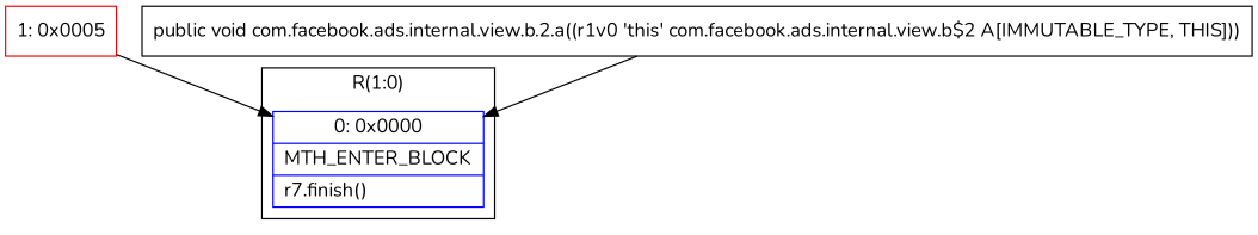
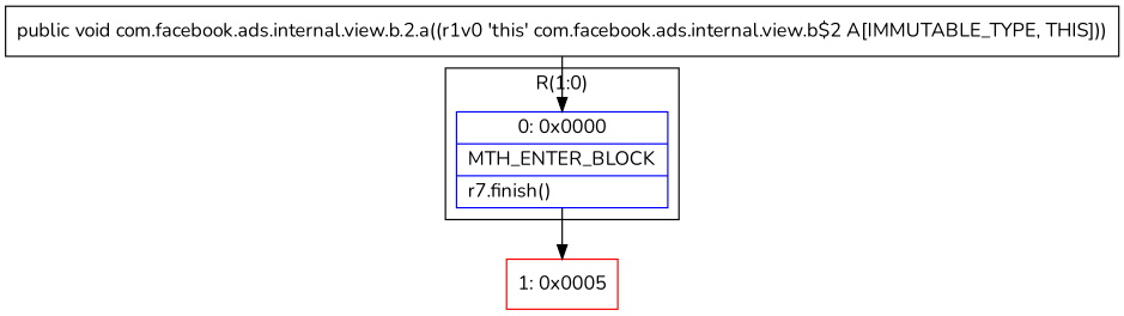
  digraph {
    fontname=Nunito
    node [shape=record fontname=Nunito]
    edge [fontname=Nunito]
    n1 [color=blue label="{0\:\ 0x0000|MTH_ENTER_BLOCK\l|r7.finish()\l}"]
    n2 [color=red label="{1\:\ 0x0005}"]
    n3 [label="{public void com.facebook.ads.internal.view.b.2.a((r1v0 'this' com.facebook.ads.internal.view.b$2 A[IMMUTABLE_TYPE, THIS])) }"]
    subgraph cluster_1 {
      label="R(1:0)"
      n1
    }
-   n2 -> n1
+   n1 -> n2
    n3 -> n1
  }
